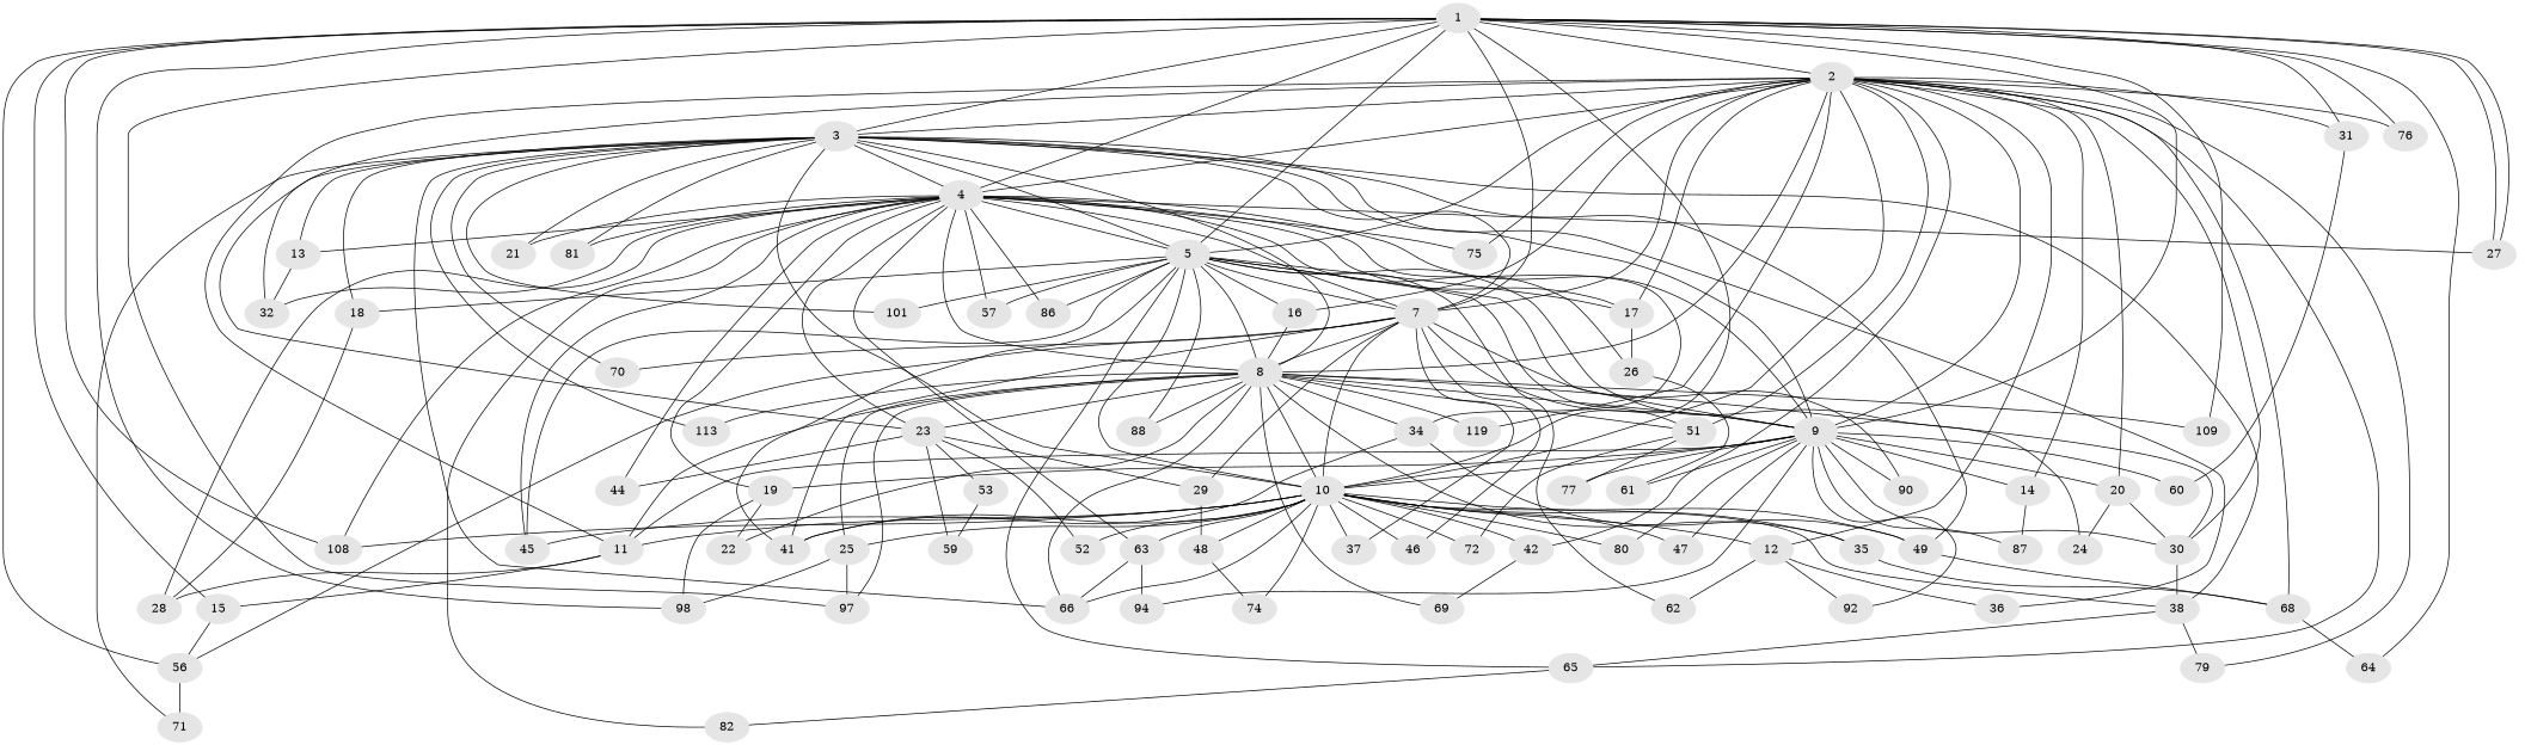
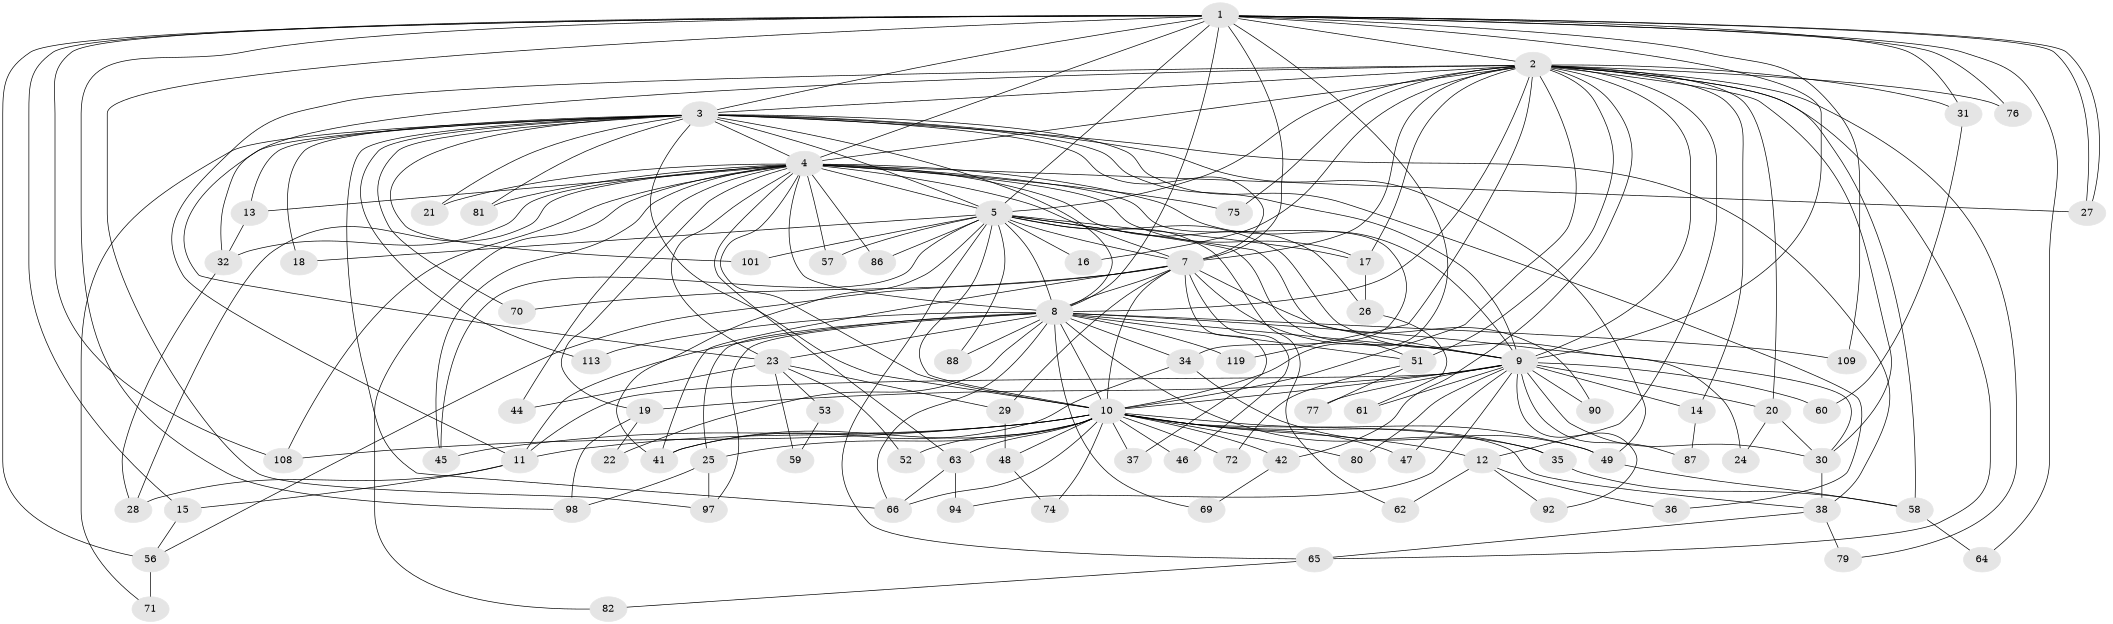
  graph {
    node [color=gray90 style=filled]
    1 [super="+78"]
    2
    3 [super="+54"]
    4 [super="+6"]
    5
    7 [super="+43"]
    8
    9
    10
    15
    27 [super="+104"]
    31
    56 [super="+107+85"]
    64
    n15 [label=97 super="+84"]
    76
    98 [super="+105"]
    108 [super="+115"]
    109
    11 [super="+39+96"]
    12
    14
    16
    17 [super="+73"]
    20
    30 [super="+116+103"]
    42
    51 [super="+68"]
-   58 [label=68]
+   58
    65 [super="+117"]
    75
    79
    119
    23
    13
    18 [super="+89"]
    21
    32 [super="+55"]
    36
    38 [super="+40"]
    49 [super="+111"]
    66 [super="+110"]
    70
    71
    81
    101
    113
    19
    26
    28
    34
    44
    45 [super="+93+97"]
    57
    63 [super="+91+95"]
    82
    86
    24
    41 [super="+106+120"]
    62
    88
    29
    37
    46
    90
    22
    25
    35
    69
    47
    60
    61
    77
    80
    87
    92
    94
    48
    52
    72
    74
    53
    59
    1 -- 2
    1 -- 3
    1 -- 4 [weight=2]
    1 -- 5 [weight=2]
    1 -- 7
-   16 -- 8
+   1 -- 8
    1 -- 9
    1 -- 10
    1 -- 15
    1 -- 27
    1 -- 27
    1 -- 31
    1 -- 56
    1 -- 64
    1 -- n15
    1 -- 76
    1 -- 98
    1 -- 108
    1 -- 109
    2 -- 3 [weight=2]
    2 -- 4 [weight=2]
    2 -- 5
    2 -- 7
    2 -- 8
    2 -- 9
    2 -- 10
    2 -- 31
    2 -- 76
    2 -- 11
    2 -- 12
    2 -- 14
    2 -- 16
    2 -- 17
    2 -- 20
    2 -- 30
    2 -- 42
    2 -- 51
    2 -- 58
    2 -- 65
    2 -- 75
    2 -- 79
    2 -- 119
    2 -- 23
    3 -- 4 [weight=2]
    3 -- 5
    3 -- 7
    3 -- 8
    3 -- 9
    3 -- 10
    3 -- 13
    3 -- 18 [weight=2]
    3 -- 21
    3 -- 32
    3 -- 36
    3 -- 38
    3 -- 49
    3 -- 66
    3 -- 70
    3 -- 71
    3 -- 81
    3 -- 101
    3 -- 113
    4 -- 5 [weight=3]
    4 -- 7 [weight=4]
    4 -- 8 [weight=2]
    4 -- 9 [weight=2]
+   4 -- 10 [weight=2]
    4 -- 27
    4 -- 108
    4 -- 17
    4 -- 75
    4 -- 23
    4 -- 13
    4 -- 21 [weight=2]
    4 -- 32 [weight=2]
    4 -- 81
    4 -- 19
    4 -- 26
    4 -- 28
    4 -- 34
    4 -- 44
    4 -- 45
    4 -- 57
    4 -- 63 [weight=2]
    4 -- 82
    4 -- 86
    5 -- 7
    5 -- 8
    5 -- 9
    5 -- 10
    5 -- 16
    5 -- 17
    5 -- 51
    5 -- 65
    5 -- 18
    5 -- 101
    5 -- 45
    5 -- 57
    5 -- 86
    5 -- 24
    5 -- 41
    5 -- 62
    5 -- 88
    7 -- 8 [weight=2]
    7 -- 9
    7 -- 10
    7 -- 56
    7 -- 70
    7 -- 41
    7 -- 29
    7 -- 37
    7 -- 46
    7 -- 90
    8 -- 9
    8 -- 10
    8 -- n15
    8 -- 109
    8 -- 11
    8 -- 30
    8 -- 51
    8 -- 119
    8 -- 23
    8 -- 66
    8 -- 113
    8 -- 34
    8 -- 88
    8 -- 22
    8 -- 25
    8 -- 35
    8 -- 69
    9 -- 10
    9 -- 11
    9 -- 14
    9 -- 20
    9 -- 30
    9 -- 19
    9 -- 90
    9 -- 47
    9 -- 60
    9 -- 61
    9 -- 77
    9 -- 80
    9 -- 87
    9 -- 92
    9 -- 94
    10 -- 108
    10 -- 11
    10 -- 12
    10 -- 42
    10 -- 38
    10 -- 49
    10 -- 66
    10 -- 45 [weight=2]
    10 -- 63
    10 -- 41
    10 -- 37
    10 -- 46
    10 -- 25
    10 -- 35
    10 -- 47
    10 -- 80
    10 -- 48
    10 -- 52
    10 -- 72
    10 -- 74
    15 -- 56
    31 -- 60
    56 -- 71 [weight=2]
    11 -- 15
    11 -- 28
    12 -- 36
    12 -- 62
    12 -- 92
    14 -- 87
    17 -- 26
    20 -- 30
    20 -- 24
    30 -- 38
    42 -- 69
    51 -- 77
    51 -- 72
    58 -- 64
    65 -- 82
    23 -- 44
    23 -- 29
    23 -- 52
    23 -- 53
    23 -- 59
    13 -- 32
-   18 -- 28
+   32 -- 28
    38 -- 65
    38 -- 79
    49 -- 58
    19 -- 98
    19 -- 22
    26 -- 61
    34 -- 49
    34 -- 41
    63 -- 66
    63 -- 94
    29 -- 48
    25 -- n15
    25 -- 98
    35 -- 58
    48 -- 74
    53 -- 59
  }
